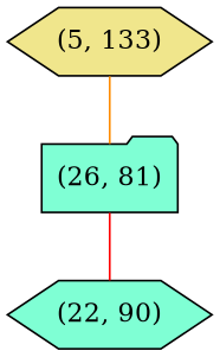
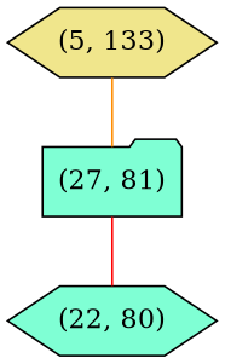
  graph {
    node [fillcolor=aquamarine shape=hexagon style=filled]
    edge [weight=1]
    "(5, 133)" [fillcolor=khaki]
-   "(26, 81)" [shape=folder]
-   "(22, 80)" [label="(22, 90)"]
+   "(26, 81)" [shape=folder label="(27, 81)"]
+   "(22, 80)"
    "(5, 133)" -- "(26, 81)" [color=darkorange]
    "(26, 81)" -- "(22, 80)" [color=red]
  }
